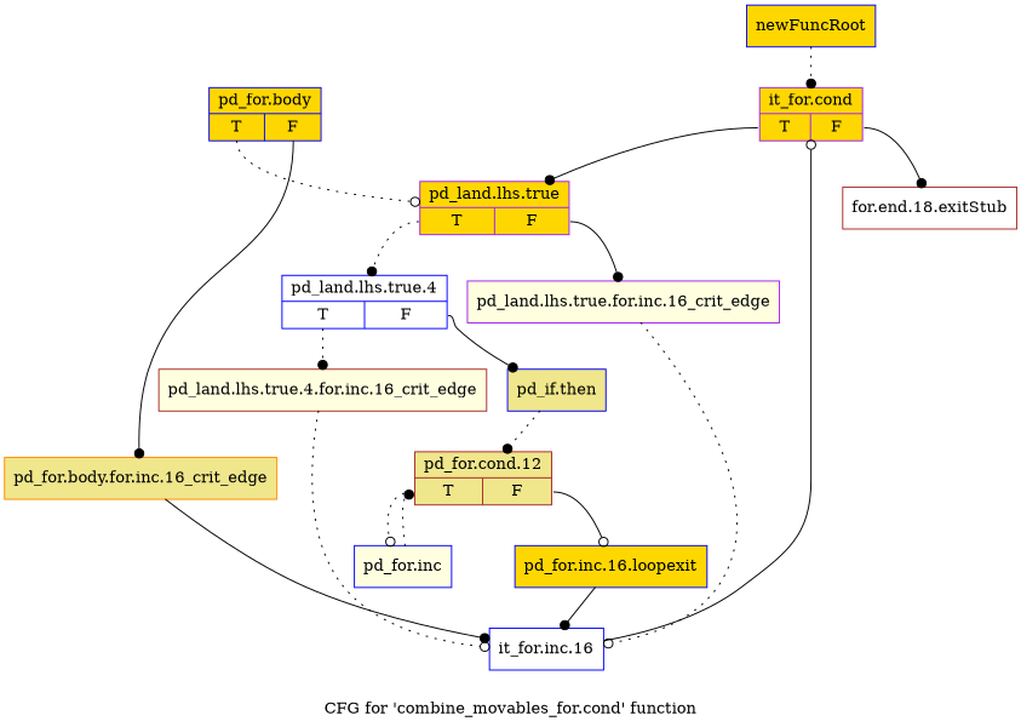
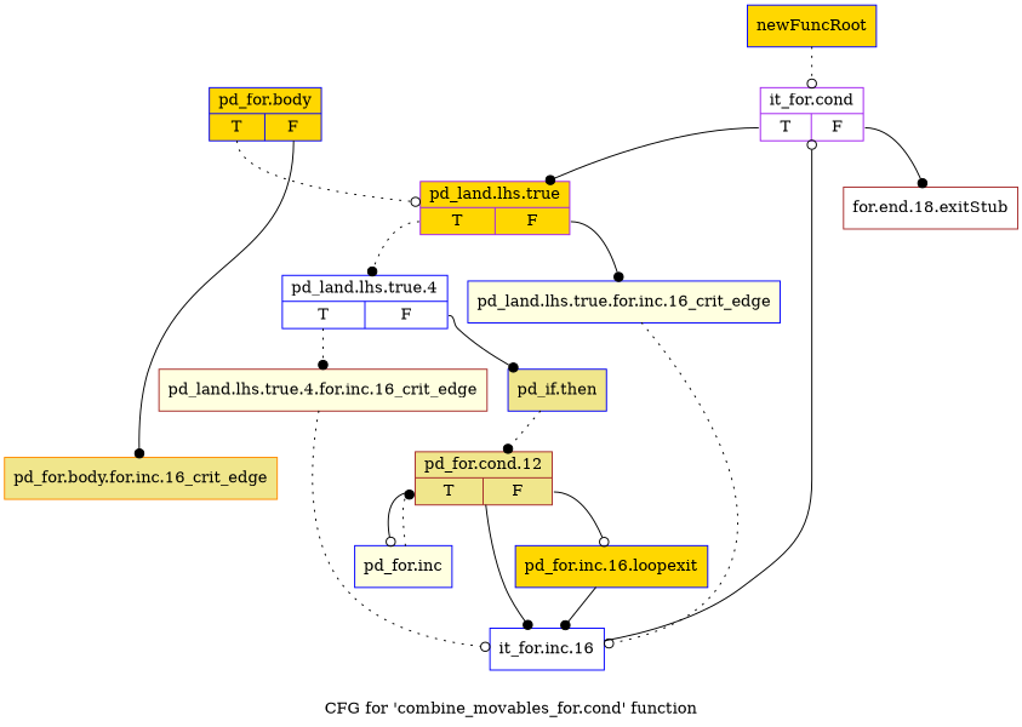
  digraph {
    label="CFG for 'combine_movables_for.cond' function"
    node [color=blue fillcolor=gold shape=record style=filled]
    edge [arrowhead=dot style=dotted]
    n1 [label="{newFuncRoot}"]
-   n2 [color=purple label="{it_for.cond|{<s0>T|<s1>F}}"]
+   n2 [color=purple fillcolor=white label="{it_for.cond|{<s0>T|<s1>F}}"]
    n3 [color=brown fillcolor=white label="{for.end.18.exitStub}"]
    n4 [color=purple label="{pd_land.lhs.true|{<s0>T|<s1>F}}"]
    n5 [label="{pd_for.body|{<s0>T|<s1>F}}"]
    n6 [color=darkorange fillcolor=khaki label="{pd_for.body.for.inc.16_crit_edge}"]
    n7 [fillcolor=white label="{pd_land.lhs.true.4|{<s0>T|<s1>F}}"]
-   n8 [color=purple fillcolor=lightyellow label="{pd_land.lhs.true.for.inc.16_crit_edge}"]
+   n8 [fillcolor=lightyellow label="{pd_land.lhs.true.for.inc.16_crit_edge}"]
    n9 [fillcolor=white label="{it_for.inc.16}"]
    n10 [color=brown fillcolor=lightyellow label="{pd_land.lhs.true.4.for.inc.16_crit_edge}"]
    n11 [fillcolor=khaki label="{pd_if.then}"]
    n12 [color=brown fillcolor=khaki label="{pd_for.cond.12|{<s0>T|<s1>F}}"]
    n13 [fillcolor=lightyellow label="{pd_for.inc}"]
    n14 [label="{pd_for.inc.16.loopexit}"]
-   n1 -> n2
+   n1 -> n2 [arrowhead=odot]
    n2 -> n3 [style=solid tailport=s1]
    n2 -> n4 [style=solid tailport=s0]
    n4 -> n7 [tailport=s0]
    n4 -> n8 [style=solid tailport=s1]
    n5 -> n4 [arrowhead=odot tailport=s0]
    n5 -> n6 [style=solid tailport=s1]
-   n6 -> n9 [style=solid]
+   n12 -> n9 [style=solid]
    n7 -> n10 [tailport=s0]
    n7 -> n11 [style=solid tailport=s1]
    n8 -> n9 [arrowhead=odot]
    n9 -> n2 [arrowhead=odot style=solid]
    n10 -> n9 [arrowhead=odot]
    n11 -> n12
-   n12 -> n13 [arrowhead=odot tailport=s0]
+   n12 -> n13 [arrowhead=odot style=solid tailport=s0]
    n12 -> n14 [arrowhead=odot style=solid tailport=s1]
    n13 -> n12
    n14 -> n9 [style=solid]
  }
